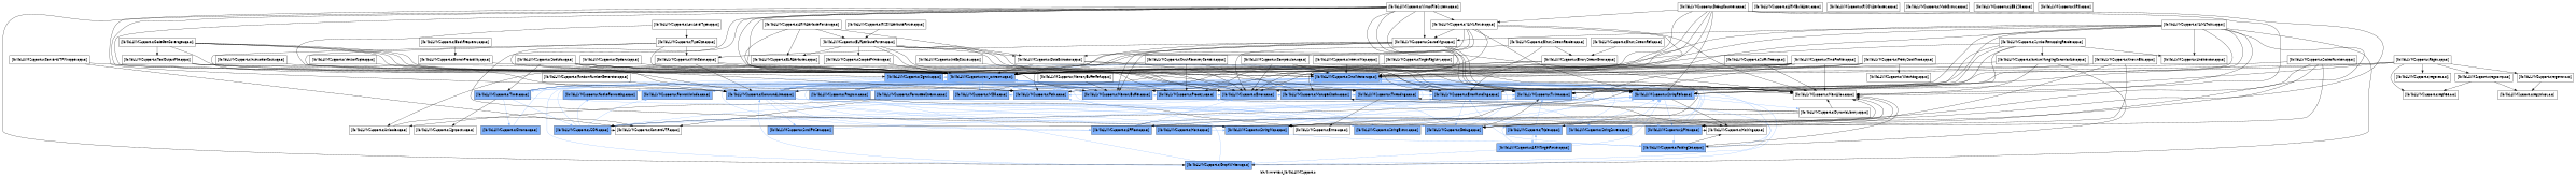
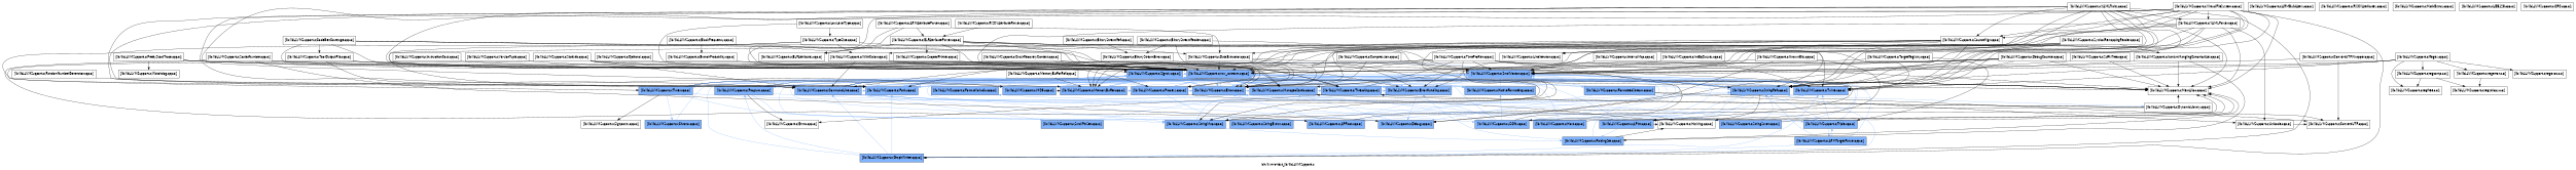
  digraph {
    fontname=Lato
    label="bin/llvm-c-test_lib/libLLVMSupport.a"
    rankdir=TB
    node [fontname=Lato group=0 shape=box]
    edge [fontname=Lato]
    n1 [label="{lib/libLLVMSupport.a(PrettyStackTrace.cpp.o)}"]
    n2 [fillcolor="0.600000 0.5 1" group=1 label="{lib/libLLVMSupport.a(SmallVector.cpp.o)}" style=filled]
    n3 [fillcolor="0.600000 0.5 1" group=1 label="{lib/libLLVMSupport.a(raw_ostream.cpp.o)}" style=filled]
    n4 [fillcolor="0.600000 0.5 1" group=1 label="{lib/libLLVMSupport.a(Signals.cpp.o)}" style=filled]
    n5 [label="{lib/libLLVMSupport.a(Watchdog.cpp.o)}"]
    n6 [fillcolor="0.600000 0.5 1" group=1 label="{lib/libLLVMSupport.a(ErrorHandling.cpp.o)}" style=filled]
    n7 [fillcolor="0.600000 0.5 1" group=1 label="{lib/libLLVMSupport.a(Error.cpp.o)}" style=filled]
    n8 [fillcolor="0.600000 0.5 1" group=1 label="{lib/libLLVMSupport.a(FormattedStream.cpp.o)}" style=filled]
    n9 [fillcolor="0.600000 0.5 1" group=1 label="{lib/libLLVMSupport.a(FormatVariadic.cpp.o)}" style=filled]
    n10 [fillcolor="0.600000 0.5 1" group=1 label="{lib/libLLVMSupport.a(MD5.cpp.o)}" style=filled]
    n11 [fillcolor="0.600000 0.5 1" group=1 label="{lib/libLLVMSupport.a(NativeFormatting.cpp.o)}" style=filled]
    n12 [fillcolor="0.600000 0.5 1" group=1 label="{lib/libLLVMSupport.a(Twine.cpp.o)}" style=filled]
    n13 [fillcolor="0.600000 0.5 1" group=1 label="{lib/libLLVMSupport.a(Path.cpp.o)}" style=filled]
    n14 [fillcolor="0.600000 0.5 1" group=1 label="{lib/libLLVMSupport.a(Process.cpp.o)}" style=filled]
    n15 [fillcolor="0.600000 0.5 1" group=1 label="{lib/libLLVMSupport.a(Program.cpp.o)}" style=filled]
    n16 [fillcolor="0.600000 0.5 1" group=1 label="{lib/libLLVMSupport.a(CommandLine.cpp.o)}" style=filled]
    n17 [fillcolor="0.600000 0.5 1" group=1 label="{lib/libLLVMSupport.a(ManagedStatic.cpp.o)}" style=filled]
    n18 [label="{lib/libLLVMSupport.a(MemAlloc.cpp.o)}"]
    n19 [fillcolor="0.600000 0.5 1" group=1 label="{lib/libLLVMSupport.a(MemoryBuffer.cpp.o)}" style=filled]
    n20 [fillcolor="0.600000 0.5 1" group=1 label="{lib/libLLVMSupport.a(StringRef.cpp.o)}" style=filled]
    n21 [fillcolor="0.600000 0.5 1" group=1 label="{lib/libLLVMSupport.a(Timer.cpp.o)}" style=filled]
    n22 [fillcolor="0.600000 0.5 1" group=1 label="{lib/libLLVMSupport.a(Threading.cpp.o)}" style=filled]
    n23 [fillcolor="0.600000 0.5 1" group=1 label="{lib/libLLVMSupport.a(Debug.cpp.o)}" style=filled]
    n24 [label="{lib/libLLVMSupport.a(ConvertUTF.cpp.o)}"]
    n25 [label="{lib/libLLVMSupport.a(Unicode.cpp.o)}"]
    n26 [label="{lib/libLLVMSupport.a(Hashing.cpp.o)}"]
    n27 [fillcolor="0.600000 0.5 1" group=1 label="{lib/libLLVMSupport.a(StringExtras.cpp.o)}" style=filled]
    n28 [fillcolor="0.600000 0.5 1" group=1 label="{lib/libLLVMSupport.a(StringSaver.cpp.o)}" style=filled]
    n29 [label="{lib/libLLVMSupport.a(Errno.cpp.o)}"]
    n30 [fillcolor="0.600000 0.5 1" group=1 label="{lib/libLLVMSupport.a(APFloat.cpp.o)}" style=filled]
    n31 [fillcolor="0.600000 0.5 1" group=1 label="{lib/libLLVMSupport.a(SmallPtrSet.cpp.o)}" style=filled]
    n32 [fillcolor="0.600000 0.5 1" group=1 label="{lib/libLLVMSupport.a(StringMap.cpp.o)}" style=filled]
    n33 [fillcolor="0.600000 0.5 1" group=1 label="{lib/libLLVMSupport.a(Triple.cpp.o)}" style=filled]
    n34 [fillcolor="0.600000 0.5 1" group=1 label="{lib/libLLVMSupport.a(Host.cpp.o)}" style=filled]
    n35 [fillcolor="0.600000 0.5 1" group=1 label="{lib/libLLVMSupport.a(APInt.cpp.o)}" style=filled]
    n36 [fillcolor="0.600000 0.5 1" group=1 label="{lib/libLLVMSupport.a(Chrono.cpp.o)}" style=filled]
    n37 [fillcolor="0.600000 0.5 1" group=1 label="{lib/libLLVMSupport.a(JSON.cpp.o)}" style=filled]
    n38 [label="{lib/libLLVMSupport.a(Signposts.cpp.o)}"]
    n39 [fillcolor="0.600000 0.5 1" group=1 label="{lib/libLLVMSupport.a(FoldingSet.cpp.o)}" style=filled]
    n40 [fillcolor="0.600000 0.5 1" group=1 label="{lib/libLLVMSupport.a(ARMTargetParser.cpp.o)}" style=filled]
    n41 [label="{lib/libLLVMSupport.a(DynamicLibrary.cpp.o)}"]
    n42 [fillcolor="0.600000 0.5 1" group=1 label="{lib/libLLVMSupport.a(GraphWriter.cpp.o)}" style=filled]
    n43 [label="{lib/libLLVMSupport.a(BranchProbability.cpp.o)}"]
    n44 [label="{lib/libLLVMSupport.a(TypeSize.cpp.o)}"]
    n45 [label="{lib/libLLVMSupport.a(WithColor.cpp.o)}"]
    n46 [label="{lib/libLLVMSupport.a(KnownBits.cpp.o)}"]
    n47 [label="{lib/libLLVMSupport.a(LowLevelType.cpp.o)}"]
    n48 [label="{lib/libLLVMSupport.a(CodeGenCoverage.cpp.o)}"]
    n49 [label="{lib/libLLVMSupport.a(ToolOutputFile.cpp.o)}"]
    n50 [label="{lib/libLLVMSupport.a(TargetRegistry.cpp.o)}"]
    n51 [label="{lib/libLLVMSupport.a(MemoryBufferRef.cpp.o)}"]
    n52 [label="{lib/libLLVMSupport.a(Regex.cpp.o)}"]
    n53 [label="{lib/libLLVMSupport.a(regcomp.c.o)}"]
    n54 [label="{lib/libLLVMSupport.a(regerror.c.o)}"]
    n55 [label="{lib/libLLVMSupport.a(regexec.c.o)}"]
    n56 [label="{lib/libLLVMSupport.a(regfree.c.o)}"]
    n57 [label="{lib/libLLVMSupport.a(regstrlcpy.c.o)}"]
    n58 [label="{lib/libLLVMSupport.a(SourceMgr.cpp.o)}"]
    n59 [label="{lib/libLLVMSupport.a(DataExtractor.cpp.o)}"]
    n60 [label="{lib/libLLVMSupport.a(TimeProfiler.cpp.o)}"]
    n61 [label="{lib/libLLVMSupport.a(ARMBuildAttrs.cpp.o)}"]
    n62 [label="{lib/libLLVMSupport.a(ARMAttributeParser.cpp.o)}"]
    n63 [label="{lib/libLLVMSupport.a(ELFAttributeParser.cpp.o)}"]
    n64 [label="{lib/libLLVMSupport.a(ELFAttributes.cpp.o)}"]
    n65 [label="{lib/libLLVMSupport.a(ScopedPrinter.cpp.o)}"]
    n66 [label="{lib/libLLVMSupport.a(RISCVAttributes.cpp.o)}"]
    n67 [label="{lib/libLLVMSupport.a(RISCVAttributeParser.cpp.o)}"]
    n68 [label="{lib/libLLVMSupport.a(BinaryStreamError.cpp.o)}"]
    n69 [label="{lib/libLLVMSupport.a(BinaryStreamReader.cpp.o)}"]
    n70 [label="{lib/libLLVMSupport.a(BinaryStreamRef.cpp.o)}"]
    n71 [label="{lib/libLLVMSupport.a(ConvertUTFWrapper.cpp.o)}"]
    n72 [label="{lib/libLLVMSupport.a(InstructionCost.cpp.o)}"]
    n73 [label="{lib/libLLVMSupport.a(RandomNumberGenerator.cpp.o)}"]
    n74 [label="{lib/libLLVMSupport.a(Statistic.cpp.o)}"]
    n75 [label="{lib/libLLVMSupport.a(VirtualFileSystem.cpp.o)}"]
    n76 [label="{lib/libLLVMSupport.a(YAMLParser.cpp.o)}"]
    n77 [label="{lib/libLLVMSupport.a(CrashRecoveryContext.cpp.o)}"]
    n78 [label="{lib/libLLVMSupport.a(BlockFrequency.cpp.o)}"]
    n79 [label="{lib/libLLVMSupport.a(IntervalMap.cpp.o)}"]
    n80 [label="{lib/libLLVMSupport.a(IntEqClasses.cpp.o)}"]
    n81 [label="{lib/libLLVMSupport.a(MathExtras.cpp.o)}"]
    n82 [label="{lib/libLLVMSupport.a(ScaledNumber.cpp.o)}"]
    n83 [label="{lib/libLLVMSupport.a(YAMLTraits.cpp.o)}"]
    n84 [label="{lib/libLLVMSupport.a(LineIterator.cpp.o)}"]
    n85 [label="{lib/libLLVMSupport.a(VersionTuple.cpp.o)}"]
    n86 [label="{lib/libLLVMSupport.a(DebugCounter.cpp.o)}"]
    n87 [label="{lib/libLLVMSupport.a(SuffixTree.cpp.o)}"]
    n88 [label="{lib/libLLVMSupport.a(Optional.cpp.o)}"]
    n89 [label="{lib/libLLVMSupport.a(Compression.cpp.o)}"]
    n90 [label="{lib/libLLVMSupport.a(ItaniumManglingCanonicalizer.cpp.o)}"]
    n91 [label="{lib/libLLVMSupport.a(SymbolRemappingReader.cpp.o)}"]
    n92 [label="{lib/libLLVMSupport.a(LEB128.cpp.o)}"]
    n93 [label="{lib/libLLVMSupport.a(CRC.cpp.o)}"]
    subgraph sub_1 {
      rank=same
      n1
    }
    subgraph sub_2 {
      rank=same
      n2
      n3
      n4
      n5
    }
    subgraph sub_3 {
      rank=same
      n6
      n7
      n8
      n9
      n10
      n11
      n12
      n13
      n14
      n15
      n16
      n17
      n18
      n19
      n20
      n21
      n22
    }
    subgraph sub_4 {
      rank=same
      n23
      n24
      n25
      n26
      n27
      n28
      n29
      n30
      n31
      n32
      n33
      n34
      n35
      n36
      n37
      n38
    }
    subgraph sub_5 {
      rank=same
      n39
      n40
    }
    subgraph sub_6 {
      rank=same
      n1
    }
    subgraph sub_7 {
      rank=same
      n2
      n3
      n4
      n5
    }
    subgraph sub_8 {
      rank=same
      n6
      n7
      n8
      n9
      n10
      n11
      n12
      n13
      n14
      n15
      n16
      n17
      n18
      n19
      n20
      n21
      n22
    }
    subgraph sub_9 {
      rank=same
      n23
      n24
      n25
      n26
      n27
      n28
      n29
      n30
      n31
      n32
      n33
      n34
      n35
      n36
      n37
      n38
    }
    subgraph sub_10 {
      rank=same
      n39
      n40
    }
    n1 -> n2
    n1 -> n3
    n1 -> n4
    n1 -> n5
    n2 -> n6 [color="0.600000 0.5 1"]
    n3 -> n2 [color="0.600000 0.5 1"]
    n3 -> n6 [color="0.600000 0.5 1"]
    n3 -> n7 [color="0.600000 0.5 1"]
    n3 -> n8 [color="0.600000 0.5 1"]
    n3 -> n9 [color="0.600000 0.5 1"]
    n3 -> n10 [color="0.600000 0.5 1"]
    n3 -> n11 [color="0.600000 0.5 1"]
    n3 -> n12 [color="0.600000 0.5 1"]
    n3 -> n13 [color="0.600000 0.5 1"]
    n3 -> n14 [color="0.600000 0.5 1"]
    n3 -> n15 [color="0.600000 0.5 1"]
    n4 -> n2 [color="0.600000 0.5 1"]
    n4 -> n3 [color="0.600000 0.5 1"]
    n4 -> n6 [color="0.600000 0.5 1"]
    n4 -> n9 [color="0.600000 0.5 1"]
    n4 -> n11 [color="0.600000 0.5 1"]
    n4 -> n12 [color="0.600000 0.5 1"]
    n4 -> n13 [color="0.600000 0.5 1"]
    n4 -> n15 [color="0.600000 0.5 1"]
    n4 -> n16 [color="0.600000 0.5 1"]
    n4 -> n17 [color="0.600000 0.5 1"]
    n4 -> n18
    n4 -> n19 [color="0.600000 0.5 1"]
    n4 -> n20 [color="0.600000 0.5 1"]
    n4 -> n21 [color="0.600000 0.5 1"]
    n4 -> n22 [color="0.600000 0.5 1"]
    n6 -> n3 [color="0.600000 0.5 1"]
    n6 -> n4 [color="0.600000 0.5 1"]
    n6 -> n12 [color="0.600000 0.5 1"]
    n6 -> n23 [color="0.600000 0.5 1"]
    n7 -> n2 [color="0.600000 0.5 1"]
    n7 -> n3 [color="0.600000 0.5 1"]
    n7 -> n6 [color="0.600000 0.5 1"]
    n7 -> n12 [color="0.600000 0.5 1"]
    n7 -> n17 [color="0.600000 0.5 1"]
    n8 -> n2 [color="0.600000 0.5 1"]
    n8 -> n3 [color="0.600000 0.5 1"]
    n8 -> n23 [color="0.600000 0.5 1"]
    n8 -> n24
    n8 -> n25
    n9 -> n2 [color="0.600000 0.5 1"]
    n9 -> n20 [color="0.600000 0.5 1"]
    n10 -> n2 [color="0.600000 0.5 1"]
    n10 -> n3 [color="0.600000 0.5 1"]
    n10 -> n19
    n11 -> n2 [color="0.600000 0.5 1"]
    n11 -> n3 [color="0.600000 0.5 1"]
    n12 -> n2 [color="0.600000 0.5 1"]
    n12 -> n3 [color="0.600000 0.5 1"]
    n13 -> n2 [color="0.600000 0.5 1"]
    n13 -> n4 [color="0.600000 0.5 1"]
    n13 -> n7 [color="0.600000 0.5 1"]
    n13 -> n10 [color="0.600000 0.5 1"]
    n13 -> n12 [color="0.600000 0.5 1"]
    n13 -> n14 [color="0.600000 0.5 1"]
    n13 -> n20 [color="0.600000 0.5 1"]
    n14 -> n2 [color="0.600000 0.5 1"]
    n14 -> n7 [color="0.600000 0.5 1"]
    n14 -> n13 [color="0.600000 0.5 1"]
    n14 -> n17 [color="0.600000 0.5 1"]
    n14 -> n26
    n14 -> n27 [color="0.600000 0.5 1"]
    n15 -> n2 [color="0.600000 0.5 1"]
    n15 -> n3 [color="0.600000 0.5 1"]
    n15 -> n13 [color="0.600000 0.5 1"]
    n15 -> n18
    n15 -> n20 [color="0.600000 0.5 1"]
    n15 -> n27 [color="0.600000 0.5 1"]
    n15 -> n28 [color="0.600000 0.5 1"]
    n15 -> n29
    n16 -> n2 [color="0.600000 0.5 1"]
    n16 -> n3 [color="0.600000 0.5 1"]
    n16 -> n6 [color="0.600000 0.5 1"]
    n16 -> n7 [color="0.600000 0.5 1"]
    n16 -> n12 [color="0.600000 0.5 1"]
    n16 -> n13 [color="0.600000 0.5 1"]
    n16 -> n17 [color="0.600000 0.5 1"]
    n16 -> n18
    n16 -> n20 [color="0.600000 0.5 1"]
    n16 -> n28 [color="0.600000 0.5 1"]
    n16 -> n30 [color="0.600000 0.5 1"]
    n16 -> n31 [color="0.600000 0.5 1"]
    n16 -> n32 [color="0.600000 0.5 1"]
    n16 -> n33 [color="0.600000 0.5 1"]
    n16 -> n34 [color="0.600000 0.5 1"]
    n17 -> n22 [color="0.600000 0.5 1"]
    n19 -> n2 [color="0.600000 0.5 1"]
    n19 -> n7 [color="0.600000 0.5 1"]
    n19 -> n12 [color="0.600000 0.5 1"]
    n19 -> n13 [color="0.600000 0.5 1"]
    n19 -> n14 [color="0.600000 0.5 1"]
    n19 -> n15 [color="0.600000 0.5 1"]
    n20 -> n2 [color="0.600000 0.5 1"]
    n20 -> n7 [color="0.600000 0.5 1"]
    n20 -> n26
    n20 -> n35 [color="0.600000 0.5 1"]
    n20 -> n41 [color="0.600000 0.5 1"]
    n21 -> n3 [color="0.600000 0.5 1"]
    n21 -> n14 [color="0.600000 0.5 1"]
    n21 -> n16 [color="0.600000 0.5 1"]
    n21 -> n17 [color="0.600000 0.5 1"]
    n21 -> n18
    n21 -> n22 [color="0.600000 0.5 1"]
    n21 -> n32 [color="0.600000 0.5 1"]
    n21 -> n36 [color="0.600000 0.5 1"]
    n21 -> n37 [color="0.600000 0.5 1"]
    n21 -> n38
    n22 -> n2 [color="0.600000 0.5 1"]
    n22 -> n6 [color="0.600000 0.5 1"]
    n22 -> n12 [color="0.600000 0.5 1"]
    n22 -> n18
    n22 -> n20 [color="0.600000 0.5 1"]
    n22 -> n29
    n23 -> n3 [color="0.600000 0.5 1"]
    n23 -> n17 [color="0.600000 0.5 1"]
    n25 -> n24
    n27 -> n2 [color="0.600000 0.5 1"]
    n27 -> n3 [color="0.600000 0.5 1"]
    n27 -> n20 [color="0.600000 0.5 1"]
    n28 -> n2 [color="0.600000 0.5 1"]
    n28 -> n18
    n28 -> n20 [color="0.600000 0.5 1"]
    n30 -> n2 [color="0.600000 0.5 1"]
    n30 -> n3 [color="0.600000 0.5 1"]
    n30 -> n7 [color="0.600000 0.5 1"]
    n30 -> n20 [color="0.600000 0.5 1"]
    n30 -> n26
    n30 -> n35 [color="0.600000 0.5 1"]
    n31 -> n6 [color="0.600000 0.5 1"]
    n32 -> n6 [color="0.600000 0.5 1"]
    n32 -> n39 [color="0.600000 0.5 1"]
    n33 -> n2 [color="0.600000 0.5 1"]
    n33 -> n12 [color="0.600000 0.5 1"]
    n33 -> n20 [color="0.600000 0.5 1"]
    n33 -> n40 [color="0.600000 0.5 1"]
    n34 -> n3 [color="0.600000 0.5 1"]
    n34 -> n18
    n34 -> n20 [color="0.600000 0.5 1"]
    n34 -> n32 [color="0.600000 0.5 1"]
    n34 -> n33 [color="0.600000 0.5 1"]
    n35 -> n2 [color="0.600000 0.5 1"]
    n35 -> n3 [color="0.600000 0.5 1"]
    n35 -> n26
    n35 -> n39 [color="0.600000 0.5 1"]
    n36 -> n3 [color="0.600000 0.5 1"]
    n37 -> n2 [color="0.600000 0.5 1"]
    n37 -> n3 [color="0.600000 0.5 1"]
    n37 -> n7 [color="0.600000 0.5 1"]
    n37 -> n9 [color="0.600000 0.5 1"]
    n37 -> n11 [color="0.600000 0.5 1"]
    n37 -> n12 [color="0.600000 0.5 1"]
    n37 -> n18
    n37 -> n20 [color="0.600000 0.5 1"]
    n37 -> n24
    n39 -> n2 [color="0.600000 0.5 1"]
    n39 -> n6 [color="0.600000 0.5 1"]
    n39 -> n18
    n39 -> n26
    n40 -> n2 [color="0.600000 0.5 1"]
    n40 -> n20 [color="0.600000 0.5 1"]
    n40 -> n33 [color="0.600000 0.5 1"]
    n40 -> n42 [color="0.600000 0.5 1"]
    n41 -> n17
    n41 -> n18
    n41 -> n22
    n41 -> n32
    n42 -> n3 [color="0.600000 0.5 1"]
    n42 -> n12 [color="0.600000 0.5 1"]
    n42 -> n13 [color="0.600000 0.5 1"]
    n42 -> n15 [color="0.600000 0.5 1"]
    n42 -> n16 [color="0.600000 0.5 1"]
    n42 -> n20 [color="0.600000 0.5 1"]
    n43 -> n3
    n44 -> n3
    n44 -> n6
    n44 -> n16
    n44 -> n45
    n45 -> n3
    n45 -> n7
    n45 -> n16
    n46 -> n3
    n46 -> n23
    n46 -> n35
    n47 -> n3
    n47 -> n44
    n48 -> n3
    n48 -> n6
    n48 -> n12
    n48 -> n14
    n48 -> n22
    n48 -> n49
    n49 -> n3
    n49 -> n4
    n49 -> n13
    n50 -> n3
    n50 -> n33
    n51 -> n19
    n52 -> n2
    n52 -> n12
    n52 -> n20
    n52 -> n53
    n52 -> n54
    n52 -> n55
    n52 -> n56
    n53 -> n56
    n53 -> n57
    n54 -> n57
    n58 -> n2
    n58 -> n3
    n58 -> n12
    n58 -> n13
    n58 -> n19
    n58 -> n20
    n58 -> n45
    n58 -> n59
    n59 -> n3
    n59 -> n7
    n59 -> n20
    n60 -> n2
    n60 -> n3
    n60 -> n7
-   n23 -> n12
+   n60 -> n12
    n60 -> n13
    n60 -> n14
    n60 -> n18
    n60 -> n32
    n60 -> n37
    n62 -> n3
    n62 -> n59
    n62 -> n63
    n62 -> n64
    n63 -> n2
    n63 -> n3
    n63 -> n7
    n63 -> n12
    n63 -> n20
    n63 -> n59
    n63 -> n64
    n63 -> n65
    n65 -> n3
    n67 -> n63
    n68 -> n3
    n68 -> n7
    n69 -> n2
    n69 -> n7
    n69 -> n68
    n70 -> n68
    n71 -> n2
    n71 -> n24
    n72 -> n3
    n73 -> n16
    n74 -> n3
    n74 -> n16
    n74 -> n17
    n74 -> n21
    n74 -> n22
    n75 -> n2
    n75 -> n3
    n75 -> n7
    n75 -> n12
    n75 -> n13
    n75 -> n16
    n75 -> n18
    n75 -> n19
    n75 -> n20
    n75 -> n32
    n75 -> n42
    n75 -> n58
    n75 -> n76
    n76 -> n2
    n76 -> n3
    n76 -> n6
    n76 -> n18
    n76 -> n19
    n76 -> n20
    n76 -> n25
    n76 -> n58
    n77 -> n4
    n77 -> n14
    n77 -> n17
    n78 -> n43
    n79 -> n2
    n80 -> n2
    n82 -> n3
    n82 -> n23
    n82 -> n30
    n82 -> n35
    n83 -> n2
    n83 -> n3
    n83 -> n6
    n83 -> n10
    n83 -> n12
    n83 -> n18
    n83 -> n19
    n83 -> n20
    n83 -> n32
    n83 -> n42
    n83 -> n58
-   n86 -> n76
+   n83 -> n76
    n83 -> n84
    n85 -> n3
    n86 -> n2
    n86 -> n3
    n86 -> n16
    n86 -> n17
    n86 -> n18
    n86 -> n20
    n86 -> n23
    n87 -> n2
    n87 -> n18
    n88 -> n3
    n89 -> n2
    n89 -> n7
    n90 -> n2
    n90 -> n18
    n90 -> n39
    n91 -> n3
    n91 -> n7
    n91 -> n12
    n91 -> n19
    n91 -> n20
    n91 -> n84
    n91 -> n90
  }
